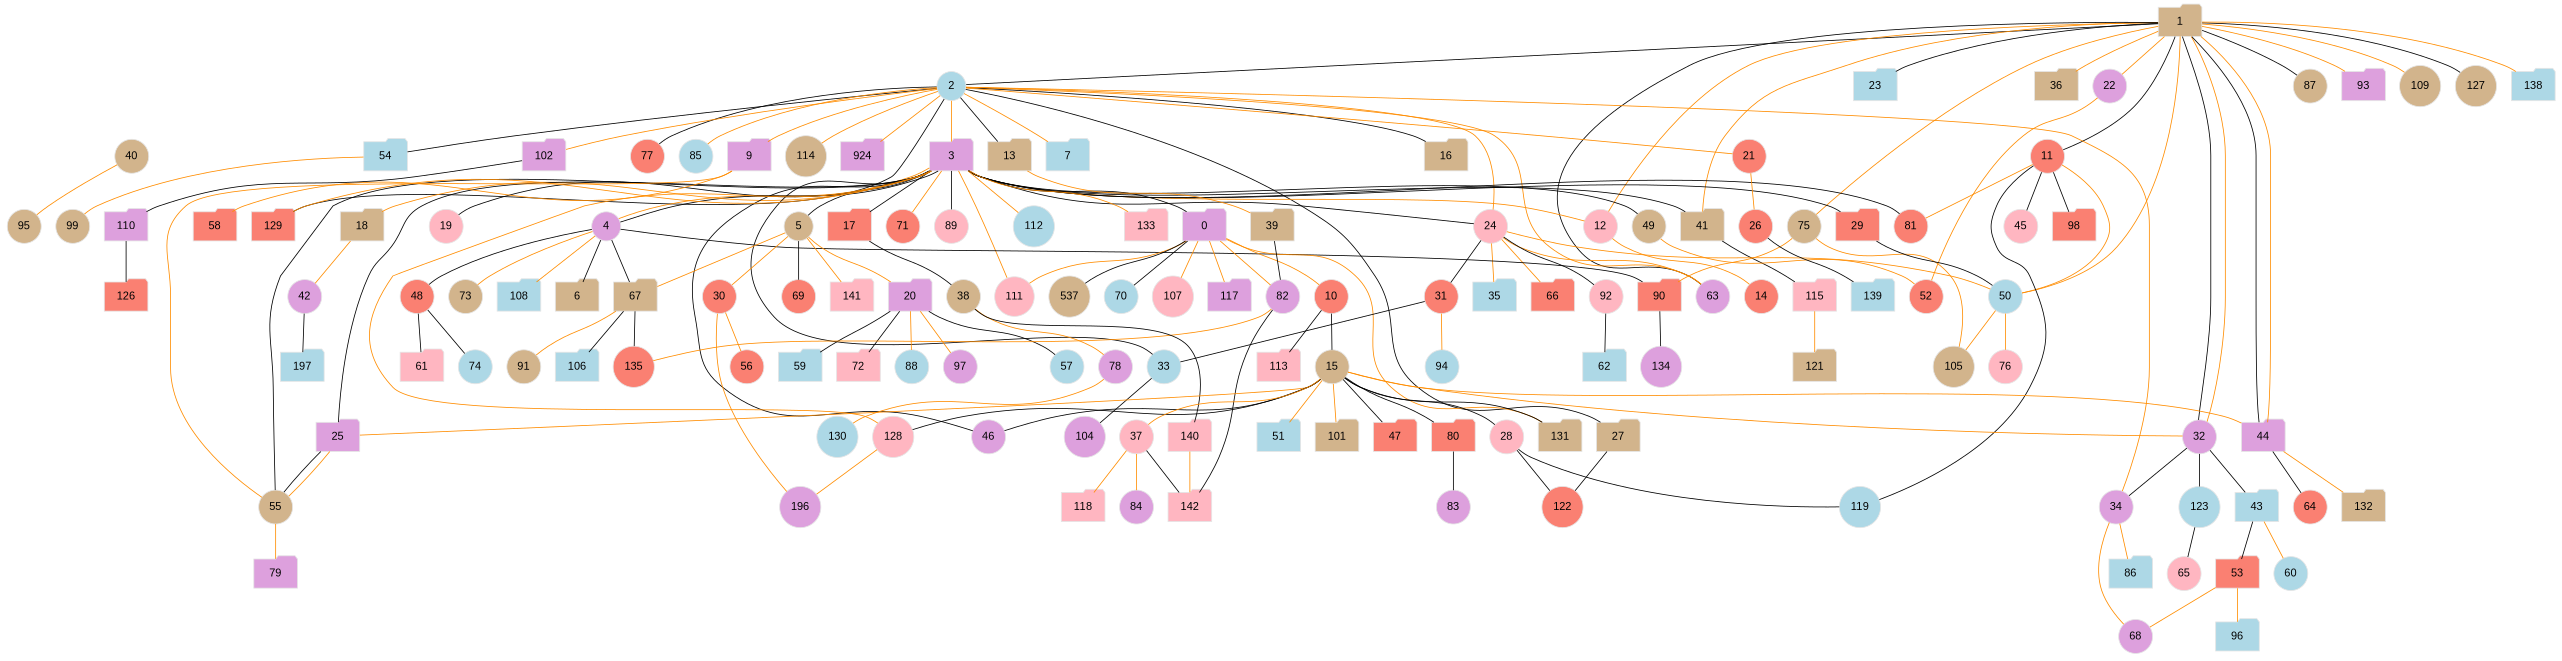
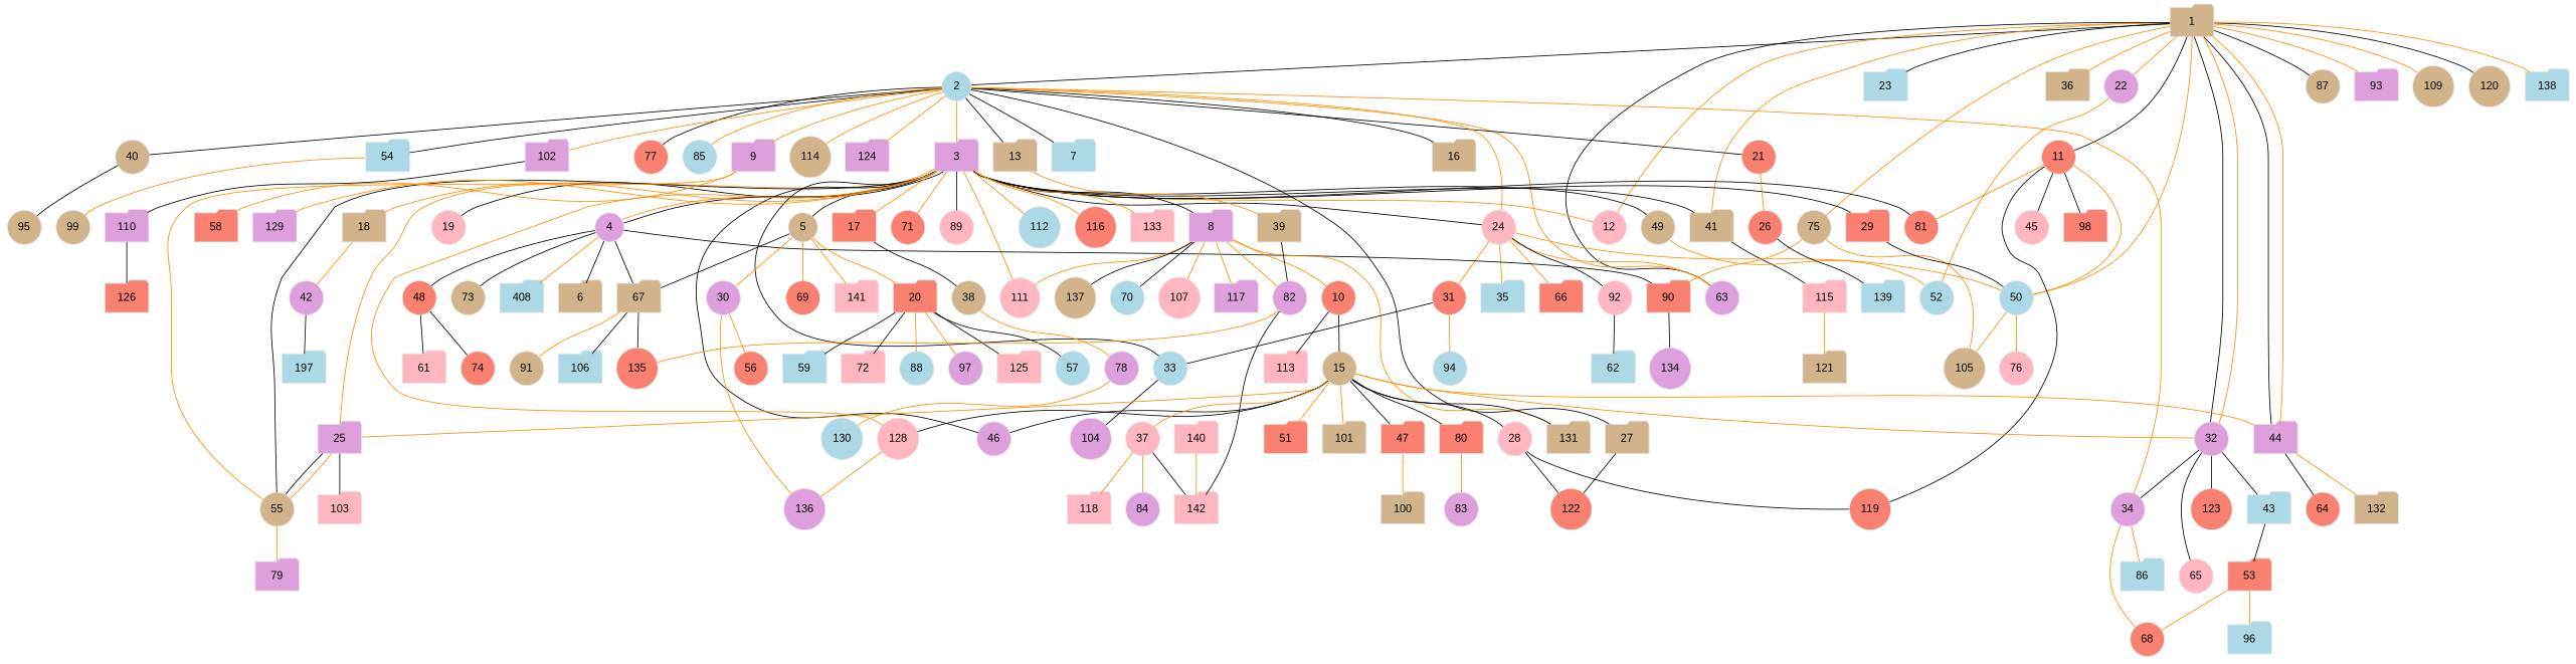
  graph {
    fontname="Liberation Sans"
    node [color=gray90 fillcolor=tan fontname="Liberation Sans" shape=circle style=filled]
    edge [color=darkorange fontname="Liberation Sans"]
    1 [shape=folder]
    2 [fillcolor=lightblue]
    11 [fillcolor=salmon]
    12 [fillcolor=lightpink]
    22 [fillcolor=plum]
    23 [fillcolor=lightblue shape=folder]
    32 [fillcolor=plum]
    36 [shape=folder]
    41 [shape=folder]
    44 [fillcolor=plum shape=folder]
    50 [fillcolor=lightblue]
    63 [fillcolor=plum]
    75
    87
    93 [fillcolor=plum shape=folder]
    109
-   120 [label=127]
+   120
    138 [fillcolor=lightblue shape=folder]
    3 [fillcolor=plum shape=folder]
    7 [fillcolor=lightblue shape=folder]
    9 [fillcolor=plum shape=folder]
    13 [shape=folder]
    16 [shape=folder]
    21 [fillcolor=salmon]
    24 [fillcolor=lightpink]
    27 [shape=folder]
    34 [fillcolor=plum]
    40
    54 [fillcolor=lightblue shape=folder]
    77 [fillcolor=salmon]
    85 [fillcolor=lightblue]
    102 [fillcolor=plum shape=folder]
    114
-   124 [fillcolor=plum shape=folder label=924]
+   124 [fillcolor=plum shape=folder]
    81 [fillcolor=salmon]
    45 [fillcolor=lightpink]
    98 [fillcolor=salmon shape=folder]
-   119 [fillcolor=lightblue]
-   14 [fillcolor=salmon]
-   52 [fillcolor=salmon]
+   119 [fillcolor=salmon]
+   52 [fillcolor=lightblue]
    43 [fillcolor=lightblue shape=folder]
    65 [fillcolor=lightpink]
-   123 [fillcolor=lightblue]
+   123 [fillcolor=salmon]
    115 [fillcolor=lightpink shape=folder]
    64 [fillcolor=salmon]
    132 [shape=folder]
    76 [fillcolor=lightpink]
    105
    90 [fillcolor=salmon shape=folder]
    4 [fillcolor=plum]
    5
-   8 [fillcolor=plum shape=folder label=0]
+   8 [fillcolor=plum shape=folder]
    17 [fillcolor=salmon shape=folder]
    18 [shape=folder]
    19 [fillcolor=lightpink]
    25 [fillcolor=plum shape=folder]
    29 [fillcolor=salmon shape=folder]
    33 [fillcolor=lightblue]
    46 [fillcolor=plum]
    49
    55
    71 [fillcolor=salmon]
    89 [fillcolor=lightpink]
    111 [fillcolor=lightpink]
    112 [fillcolor=lightblue]
+   116 [fillcolor=salmon]
    128 [fillcolor=lightpink]
-   129 [fillcolor=salmon shape=folder]
+   129 [fillcolor=plum shape=folder]
    133 [fillcolor=lightpink shape=folder]
    58 [fillcolor=salmon shape=folder]
    39 [shape=folder]
    26 [fillcolor=salmon]
    31 [fillcolor=salmon]
    35 [fillcolor=lightblue shape=folder]
    66 [fillcolor=salmon shape=folder]
    92 [fillcolor=lightpink]
    122 [fillcolor=salmon]
-   68 [fillcolor=plum]
+   68 [fillcolor=salmon]
    86 [fillcolor=lightblue shape=folder]
    95
    99
    110 [fillcolor=plum shape=folder]
    6 [shape=folder]
    48 [fillcolor=salmon]
    67 [shape=folder]
    73
-   108 [fillcolor=lightblue shape=folder]
-   20 [fillcolor=plum shape=folder]
-   30 [fillcolor=salmon]
+   108 [fillcolor=lightblue shape=folder label=408]
+   20 [fillcolor=salmon shape=folder]
+   30 [fillcolor=plum]
    69 [fillcolor=salmon]
    141 [fillcolor=lightpink shape=folder]
    10 [fillcolor=salmon]
    70 [fillcolor=lightblue]
    82 [fillcolor=plum]
    107 [fillcolor=lightpink]
    117 [fillcolor=plum shape=folder]
    131 [shape=folder]
-   137 [label=537]
+   137
    38
    42 [fillcolor=plum]
+   103 [fillcolor=lightpink shape=folder]
    104 [fillcolor=plum]
    79 [fillcolor=plum shape=folder]
-   136 [fillcolor=plum label=196]
+   136 [fillcolor=plum]
    61 [fillcolor=lightpink shape=folder]
-   74 [fillcolor=lightblue]
+   74 [fillcolor=salmon]
    91
    106 [fillcolor=lightblue shape=folder]
    135 [fillcolor=salmon]
    134 [fillcolor=plum]
    57 [fillcolor=lightblue]
    59 [fillcolor=lightblue shape=folder]
    72 [fillcolor=lightpink shape=folder]
    88 [fillcolor=lightblue]
    97 [fillcolor=plum]
+   125 [fillcolor=lightpink shape=folder]
    56 [fillcolor=salmon]
    15
    113 [fillcolor=lightpink shape=folder]
    142 [fillcolor=lightpink shape=folder]
    28 [fillcolor=lightpink]
    37 [fillcolor=lightpink]
    47 [fillcolor=salmon shape=folder]
-   51 [fillcolor=lightblue shape=folder]
+   51 [fillcolor=salmon shape=folder]
    80 [fillcolor=salmon shape=folder]
    101 [shape=folder]
    84 [fillcolor=plum]
    118 [fillcolor=lightpink shape=folder]
+   100 [shape=folder]
    83 [fillcolor=plum]
    78 [fillcolor=plum]
    140 [fillcolor=lightpink shape=folder]
    n133 [fillcolor=lightblue label=197 shape=folder]
    139 [fillcolor=lightblue shape=folder]
    94 [fillcolor=lightblue]
    62 [fillcolor=lightblue shape=folder]
    53 [fillcolor=salmon shape=folder]
-   60 [fillcolor=lightblue]
    130 [fillcolor=lightblue]
    121 [shape=folder]
    96 [fillcolor=lightblue shape=folder]
    126 [fillcolor=salmon shape=folder]
    1 -- 2 [color=black]
    1 -- 11 [color=black]
    1 -- 12
    1 -- 22
    1 -- 23 [color=black]
    1 -- 32 [color=black]
    1 -- 32
    1 -- 36
    1 -- 41
    1 -- 44 [color=black]
    1 -- 44
    1 -- 50
    1 -- 63 [color=black]
    1 -- 75
    1 -- 87 [color=black]
    1 -- 93
    1 -- 109
    1 -- 120 [color=black]
    1 -- 138
    2 -- 63
    2 -- 3
-   2 -- 7
+   2 -- 7 [color=black]
    2 -- 9
    2 -- 13 [color=black]
    2 -- 16 [color=black]
-   2 -- 21
+   2 -- 21 [color=black]
    2 -- 24
    2 -- 27 [color=black]
    2 -- 34
-   2 -- 129 [color=black]
+   2 -- 40 [color=black]
    2 -- 54 [color=black]
    2 -- 77 [color=black]
    2 -- 85
    2 -- 102
    2 -- 114
    2 -- 124
    11 -- 50
    11 -- 81
    11 -- 45 [color=black]
    11 -- 98 [color=black]
    11 -- 119 [color=black]
-   12 -- 14
    22 -- 52
    32 -- 34 [color=black]
    32 -- 43 [color=black]
-   123 -- 65 [color=black]
+   32 -- 65 [color=black]
    32 -- 123 [color=black]
    41 -- 115 [color=black]
    44 -- 64 [color=black]
    44 -- 132
    50 -- 76
    50 -- 105
    75 -- 105
    75 -- 90
    3 -- 12
    3 -- 41 [color=black]
    3 -- 24 [color=black]
    3 -- 81 [color=black]
    3 -- 4
    3 -- 4 [color=black]
    3 -- 5 [color=black]
    3 -- 8 [color=black]
-   3 -- 17 [color=black]
+   3 -- 17
    3 -- 18
    3 -- 19 [color=black]
-   3 -- 25 [color=black]
+   3 -- 25
    3 -- 29 [color=black]
    3 -- 33 [color=black]
    3 -- 46 [color=black]
    3 -- 49 [color=black]
    3 -- 55 [color=black]
    3 -- 71
    3 -- 89 [color=black]
    3 -- 111
    3 -- 112
+   3 -- 116
    3 -- 128
    3 -- 129
    3 -- 133
    9 -- 55
    9 -- 58
    13 -- 39
    21 -- 26
    24 -- 50
    24 -- 63
-   24 -- 31 [color=black]
+   24 -- 31
    24 -- 35
    24 -- 66
    24 -- 92 [color=black]
    27 -- 122 [color=black]
    34 -- 68
    34 -- 86
-   40 -- 95
+   40 -- 95 [color=black]
    54 -- 99
    102 -- 110 [color=black]
    43 -- 53 [color=black]
-   43 -- 60
    115 -- 121
    90 -- 134 [color=black]
    4 -- 90 [color=black]
    4 -- 6 [color=black]
    4 -- 48 [color=black]
    4 -- 67 [color=black]
-   4 -- 73
+   4 -- 73 [color=black]
    4 -- 108
-   5 -- 67
+   5 -- 67 [color=black]
    5 -- 20
    5 -- 30
-   5 -- 69 [color=black]
+   5 -- 69
    5 -- 141
    8 -- 111
    8 -- 10
    8 -- 70 [color=black]
    8 -- 82
    8 -- 107
    8 -- 117
    8 -- 131
    8 -- 137 [color=black]
    17 -- 38 [color=black]
    18 -- 42
    25 -- 55 [color=black]
    25 -- 55
+   25 -- 103 [color=black]
    29 -- 50 [color=black]
    33 -- 104 [color=black]
    49 -- 52
    55 -- 79
    128 -- 136
    39 -- 82 [color=black]
    26 -- 139 [color=black]
    31 -- 33 [color=black]
    31 -- 94
    92 -- 62 [color=black]
    110 -- 126 [color=black]
    48 -- 61 [color=black]
    48 -- 74 [color=black]
    67 -- 91
    67 -- 106 [color=black]
    67 -- 135 [color=black]
    20 -- 57 [color=black]
    20 -- 59 [color=black]
    20 -- 72 [color=black]
    20 -- 88
    20 -- 97
+   20 -- 125 [color=black]
    30 -- 136
    30 -- 56
    10 -- 15 [color=black]
    10 -- 113 [color=black]
    82 -- 135
    82 -- 142 [color=black]
    38 -- 78
-   38 -- 140 [color=black]
    42 -- n133 [color=black]
    15 -- 32
    15 -- 44
    15 -- 25
    15 -- 46 [color=black]
    15 -- 128 [color=black]
    15 -- 131 [color=black]
    15 -- 28 [color=black]
    15 -- 37
    15 -- 47 [color=black]
    15 -- 51
    15 -- 80 [color=black]
    15 -- 101
    28 -- 119 [color=black]
    28 -- 122 [color=black]
    37 -- 142 [color=black]
    37 -- 84
    37 -- 118
-   80 -- 83 [color=black]
+   47 -- 100
+   80 -- 83
    78 -- 130
    140 -- 142
    53 -- 68
    53 -- 96
  }
